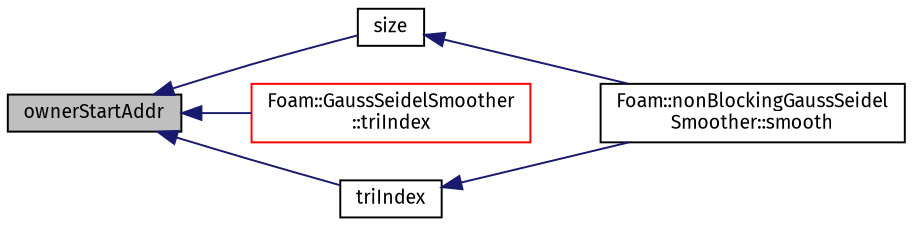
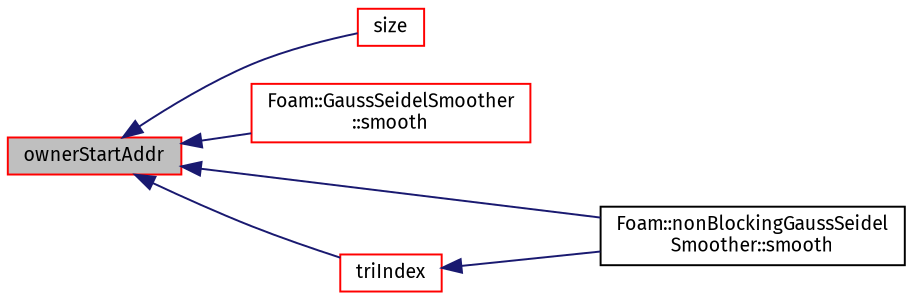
  digraph {
    fontname="Fira Sans"
    rankdir=LR
    node [color=black fontname="Fira Sans" fontsize=10 shape=record]
    edge [color=midnightblue dir=back fontname="Fira Sans" fontsize=10 labelfontname=Helvetica labelfontsize=10 style=solid]
-   n1 [fillcolor=grey75 fontcolor=black height=0.2 label=ownerStartAddr style=filled width=0.4]
-   n2 [height=0.2 label=size width=0.4]
-   n3 [color=red height=0.2 label="Foam::GaussSeidelSmoother\l::triIndex" width=0.4]
+   n1 [color=red fillcolor=grey75 fontcolor=black height=0.2 label=ownerStartAddr style=filled width=0.4]
+   n2 [color=red height=0.2 label=size width=0.4]
+   n3 [color=red height=0.2 label="Foam::GaussSeidelSmoother\l::smooth" width=0.4]
    n4 [height=0.2 label="Foam::nonBlockingGaussSeidel\lSmoother::smooth" width=0.4]
-   n5 [height=0.2 label=triIndex width=0.4]
+   n5 [color=red height=0.2 label=triIndex width=0.4]
    n1 -> n2
    n1 -> n3
-   n2 -> n4
+   n1 -> n4
    n1 -> n5
    n5 -> n4
  }
